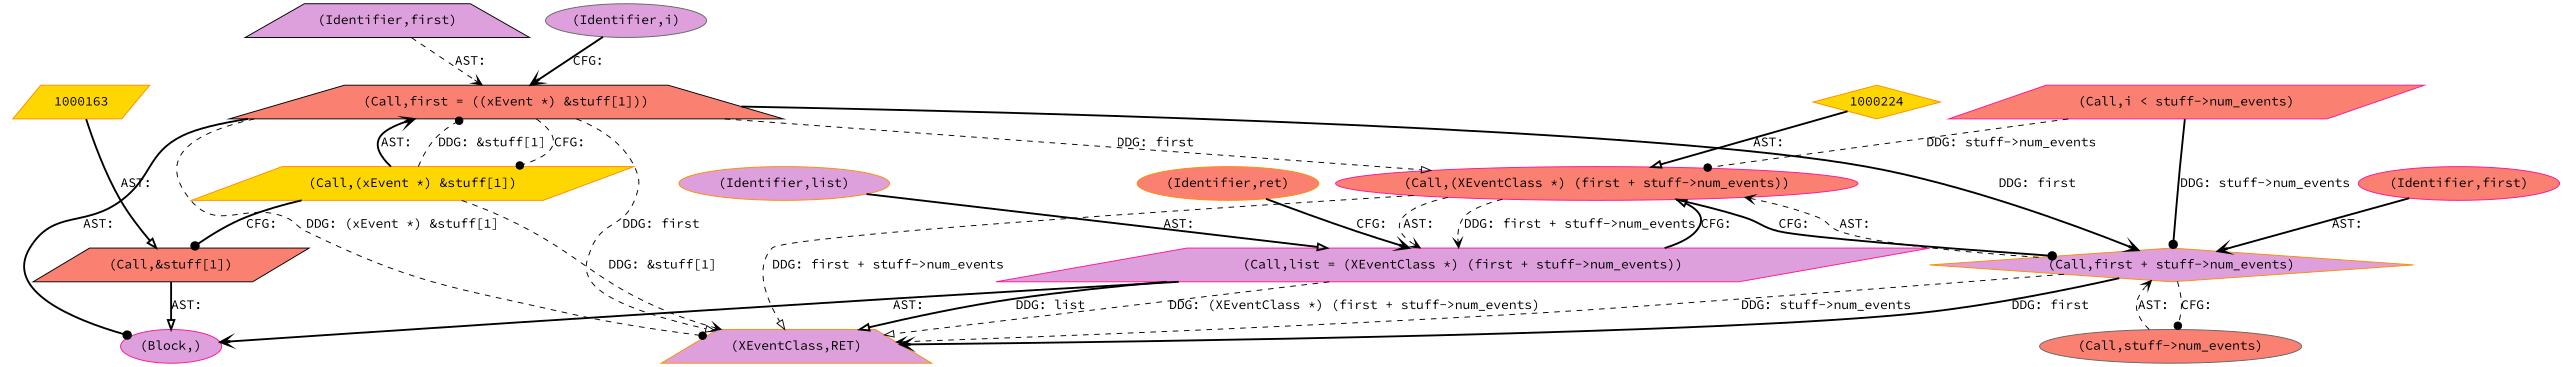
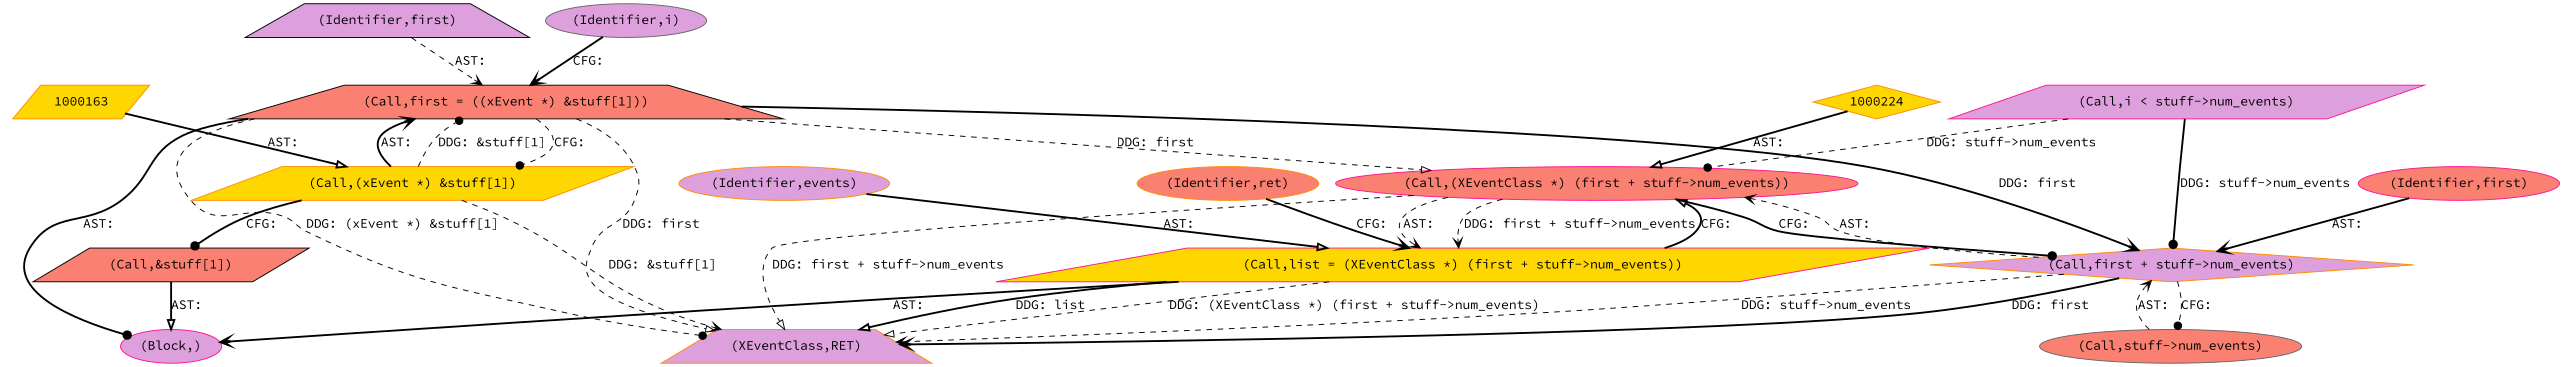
  digraph {
    fontname="Source Code Pro"
    node [color=darkorange fillcolor=plum fontname="Source Code Pro" shape=ellipse style=filled]
    edge [arrowhead=vee fontname="Source Code Pro" style=bold]
    n1 [color=black fillcolor=salmon label="(Call,first = ((xEvent *) &stuff[1]))" shape=trapezium]
    n2 [fillcolor=gold label="(Call,(xEvent *) &stuff[1])" shape=parallelogram]
    n3 [color=deeppink fillcolor=salmon label="(Call,(XEventClass *) (first + stuff->num_events))"]
    n4 [label="(Call,first + stuff->num_events)" shape=diamond]
    n5 [color=deeppink label="(Block,)"]
    n6 [label="(XEventClass,RET)" shape=trapezium]
    n7 [color=black fillcolor=salmon label="(Call,&stuff[1])" shape=parallelogram]
-   n8 [color=deeppink label="(Call,list = (XEventClass *) (first + stuff->num_events))" shape=parallelogram]
+   n8 [color=deeppink fillcolor=gold label="(Call,list = (XEventClass *) (first + stuff->num_events))" shape=parallelogram]
    n9 [color=gray40 fillcolor=salmon label="(Call,stuff->num_events)"]
    n10 [color=deeppink fillcolor=salmon label="(Identifier,first)"]
-   n11 [color=deeppink fillcolor=salmon label="(Call,i < stuff->num_events)" shape=parallelogram]
-   n12 [label="(Identifier,list)"]
+   n11 [color=deeppink label="(Call,i < stuff->num_events)" shape=parallelogram]
+   n12 [label="(Identifier,events)"]
    n13 [fillcolor=salmon label="(Identifier,ret)"]
    n14 [color=black label="(Identifier,first)" shape=trapezium]
    n15 [color=gray40 label="(Identifier,i)"]
    1000163 [fillcolor=gold shape=parallelogram]
    1000224 [fillcolor=gold shape=diamond]
    n1 -> n2 [arrowhead=dot label="CFG: " style=dashed]
    n1 -> n3 [arrowhead=onormal label="DDG: first" style=dashed]
    n1 -> n4 [label="DDG: first"]
    n1 -> n5 [arrowhead=dot label="AST: "]
    n1 -> n6 [arrowhead=dot label="DDG: (xEvent *) &stuff[1]" style=dashed]
    n1 -> n6 [arrowhead=onormal label="DDG: first" style=dashed]
    n2 -> n1 [label="AST: "]
    n2 -> n1 [arrowhead=dot label="DDG: &stuff[1]" style=dashed]
    n2 -> n6 [label="DDG: &stuff[1]" style=dashed]
    n2 -> n7 [arrowhead=dot label="CFG: "]
    n3 -> n4 [arrowhead=dot label="CFG: "]
    n3 -> n6 [arrowhead=onormal label="DDG: first + stuff->num_events" style=dashed]
    n3 -> n8 [label="AST: " style=dashed]
    n3 -> n8 [label="DDG: first + stuff->num_events" style=dashed]
    n4 -> n3 [label="AST: " style=dashed]
    n4 -> n6 [label="DDG: first"]
    n4 -> n6 [label="DDG: stuff->num_events" style=dashed]
    n4 -> n9 [arrowhead=dot label="CFG: " style=dashed]
    n7 -> n5 [arrowhead=onormal label="AST: "]
    n8 -> n3 [arrowhead=onormal label="CFG: "]
    n8 -> n5 [label="AST: "]
    n8 -> n6 [arrowhead=onormal label="DDG: (XEventClass *) (first + stuff->num_events)" style=dashed]
    n8 -> n6 [arrowhead=onormal label="DDG: list"]
    n9 -> n4 [label="AST: " style=dashed]
    n10 -> n4 [label="AST: "]
    n11 -> n3 [arrowhead=dot label="DDG: stuff->num_events" style=dashed]
    n11 -> n4 [arrowhead=dot label="DDG: stuff->num_events"]
    n12 -> n8 [arrowhead=onormal label="AST: "]
    n13 -> n8 [label="CFG: "]
    n14 -> n1 [label="AST: " style=dashed]
    n15 -> n1 [label="CFG: "]
-   1000163 -> n7 [arrowhead=onormal label="AST: "]
+   1000163 -> n2 [arrowhead=onormal label="AST: "]
    1000224 -> n3 [arrowhead=onormal label="AST: "]
  }
